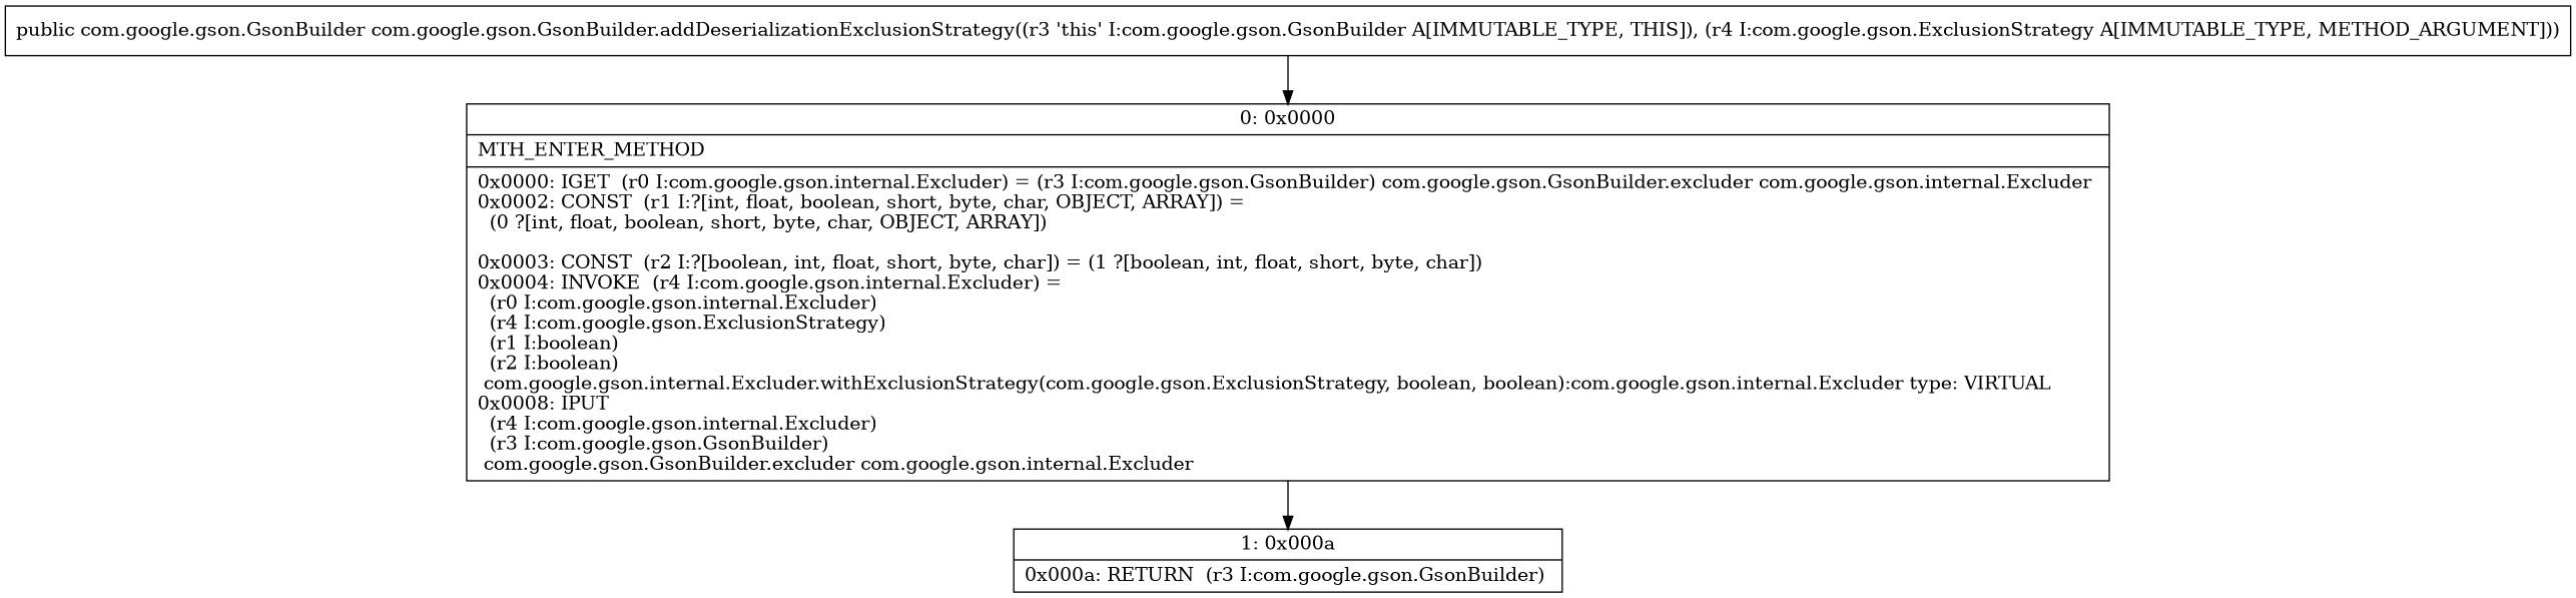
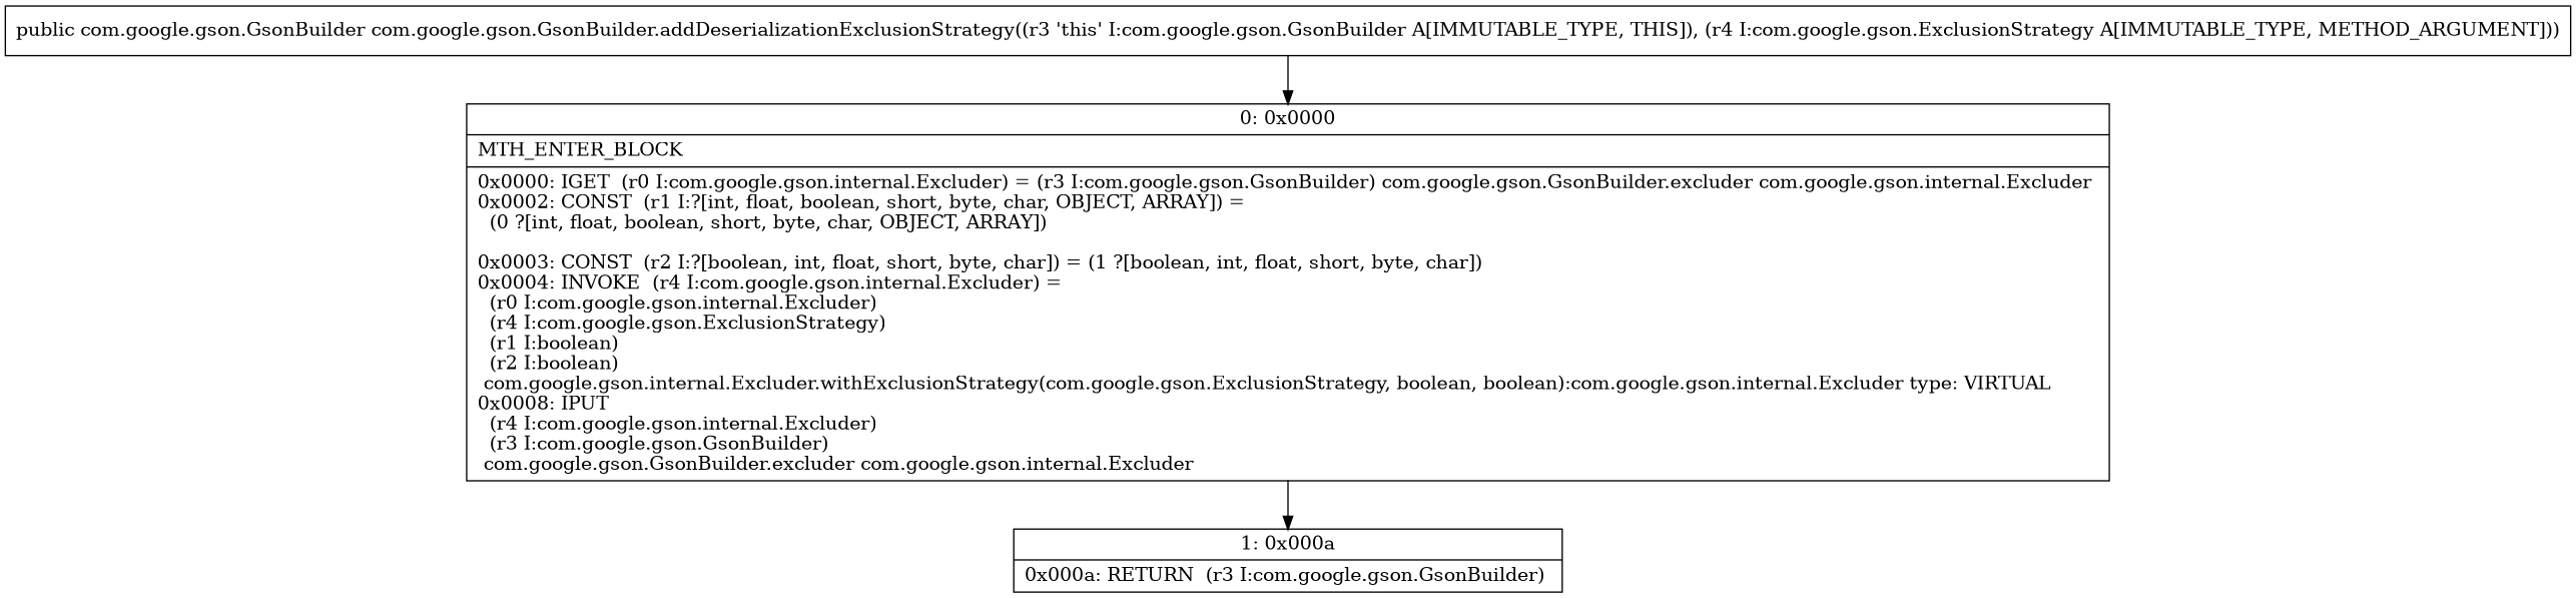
  digraph {
    node [shape=record]
-   n1 [label="{0\:\ 0x0000|MTH_ENTER_METHOD\l|0x0000: IGET  (r0 I:com.google.gson.internal.Excluder) = (r3 I:com.google.gson.GsonBuilder) com.google.gson.GsonBuilder.excluder com.google.gson.internal.Excluder \l0x0002: CONST  (r1 I:?[int, float, boolean, short, byte, char, OBJECT, ARRAY]) = \l  (0 ?[int, float, boolean, short, byte, char, OBJECT, ARRAY])\l \l0x0003: CONST  (r2 I:?[boolean, int, float, short, byte, char]) = (1 ?[boolean, int, float, short, byte, char]) \l0x0004: INVOKE  (r4 I:com.google.gson.internal.Excluder) = \l  (r0 I:com.google.gson.internal.Excluder)\l  (r4 I:com.google.gson.ExclusionStrategy)\l  (r1 I:boolean)\l  (r2 I:boolean)\l com.google.gson.internal.Excluder.withExclusionStrategy(com.google.gson.ExclusionStrategy, boolean, boolean):com.google.gson.internal.Excluder type: VIRTUAL \l0x0008: IPUT  \l  (r4 I:com.google.gson.internal.Excluder)\l  (r3 I:com.google.gson.GsonBuilder)\l com.google.gson.GsonBuilder.excluder com.google.gson.internal.Excluder \l}"]
+   n1 [label="{0\:\ 0x0000|MTH_ENTER_BLOCK\l|0x0000: IGET  (r0 I:com.google.gson.internal.Excluder) = (r3 I:com.google.gson.GsonBuilder) com.google.gson.GsonBuilder.excluder com.google.gson.internal.Excluder \l0x0002: CONST  (r1 I:?[int, float, boolean, short, byte, char, OBJECT, ARRAY]) = \l  (0 ?[int, float, boolean, short, byte, char, OBJECT, ARRAY])\l \l0x0003: CONST  (r2 I:?[boolean, int, float, short, byte, char]) = (1 ?[boolean, int, float, short, byte, char]) \l0x0004: INVOKE  (r4 I:com.google.gson.internal.Excluder) = \l  (r0 I:com.google.gson.internal.Excluder)\l  (r4 I:com.google.gson.ExclusionStrategy)\l  (r1 I:boolean)\l  (r2 I:boolean)\l com.google.gson.internal.Excluder.withExclusionStrategy(com.google.gson.ExclusionStrategy, boolean, boolean):com.google.gson.internal.Excluder type: VIRTUAL \l0x0008: IPUT  \l  (r4 I:com.google.gson.internal.Excluder)\l  (r3 I:com.google.gson.GsonBuilder)\l com.google.gson.GsonBuilder.excluder com.google.gson.internal.Excluder \l}"]
    n2 [label="{1\:\ 0x000a|0x000a: RETURN  (r3 I:com.google.gson.GsonBuilder) \l}"]
    n3 [label="{public com.google.gson.GsonBuilder com.google.gson.GsonBuilder.addDeserializationExclusionStrategy((r3 'this' I:com.google.gson.GsonBuilder A[IMMUTABLE_TYPE, THIS]), (r4 I:com.google.gson.ExclusionStrategy A[IMMUTABLE_TYPE, METHOD_ARGUMENT])) }"]
    n1 -> n2
    n3 -> n1
  }
